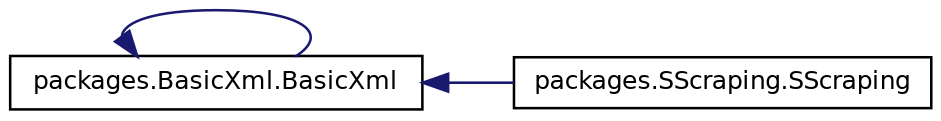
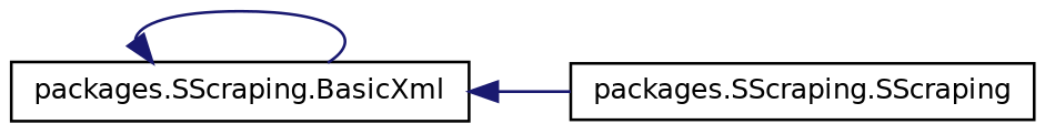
  digraph {
    rankdir=LR
    node [color=black fillcolor=white fontname=Helvetica fontsize=10 shape=record style=filled]
    edge [color=midnightblue dir=back fontname=Helvetica fontsize=10 labelfontname=Helvetica labelfontsize=10 style=solid]
-   n1 [height=0.2 label="packages.BasicXml.BasicXml" width=0.4]
+   n1 [height=0.2 label="packages.SScraping.BasicXml" width=0.4]
    n2 [height=0.2 label="packages.SScraping.SScraping" width=0.4]
    n1 -> n1
    n1 -> n2
  }
